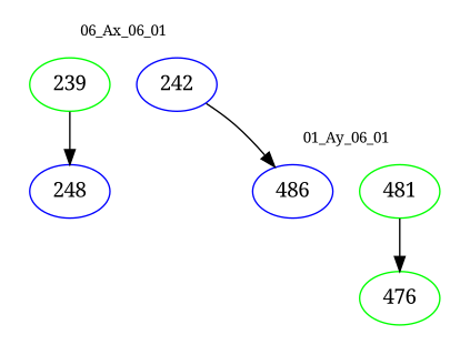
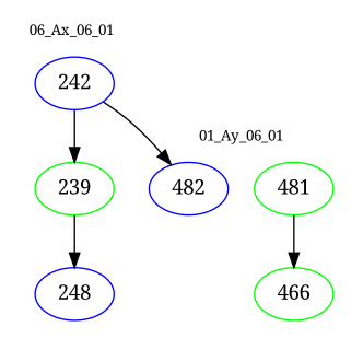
  digraph {
    fontname="Noto Serif"
    node [color=blue fontname="Noto Serif"]
    edge [color=black fontname="Noto Serif"]
    n1 [label=242]
    n2 [color=green label=239]
    n3 [label=248]
    n4 [color=green label=481]
-   n5 [color=green label=476]
-   n6 [label=486]
+   n5 [color=green label=466]
+   n6 [label=482]
    subgraph cluster_1 {
      color=white
      fontsize=10
      label="06_Ax_06_01"
      n1
      n2
      n3
    }
    subgraph cluster_2 {
      color=white
      fontsize=10
      label="01_Ay_06_01"
      n4
      n5
      n6
    }
+   n1 -> n2
    n1 -> n6
    n2 -> n3
    n4 -> n5
  }
